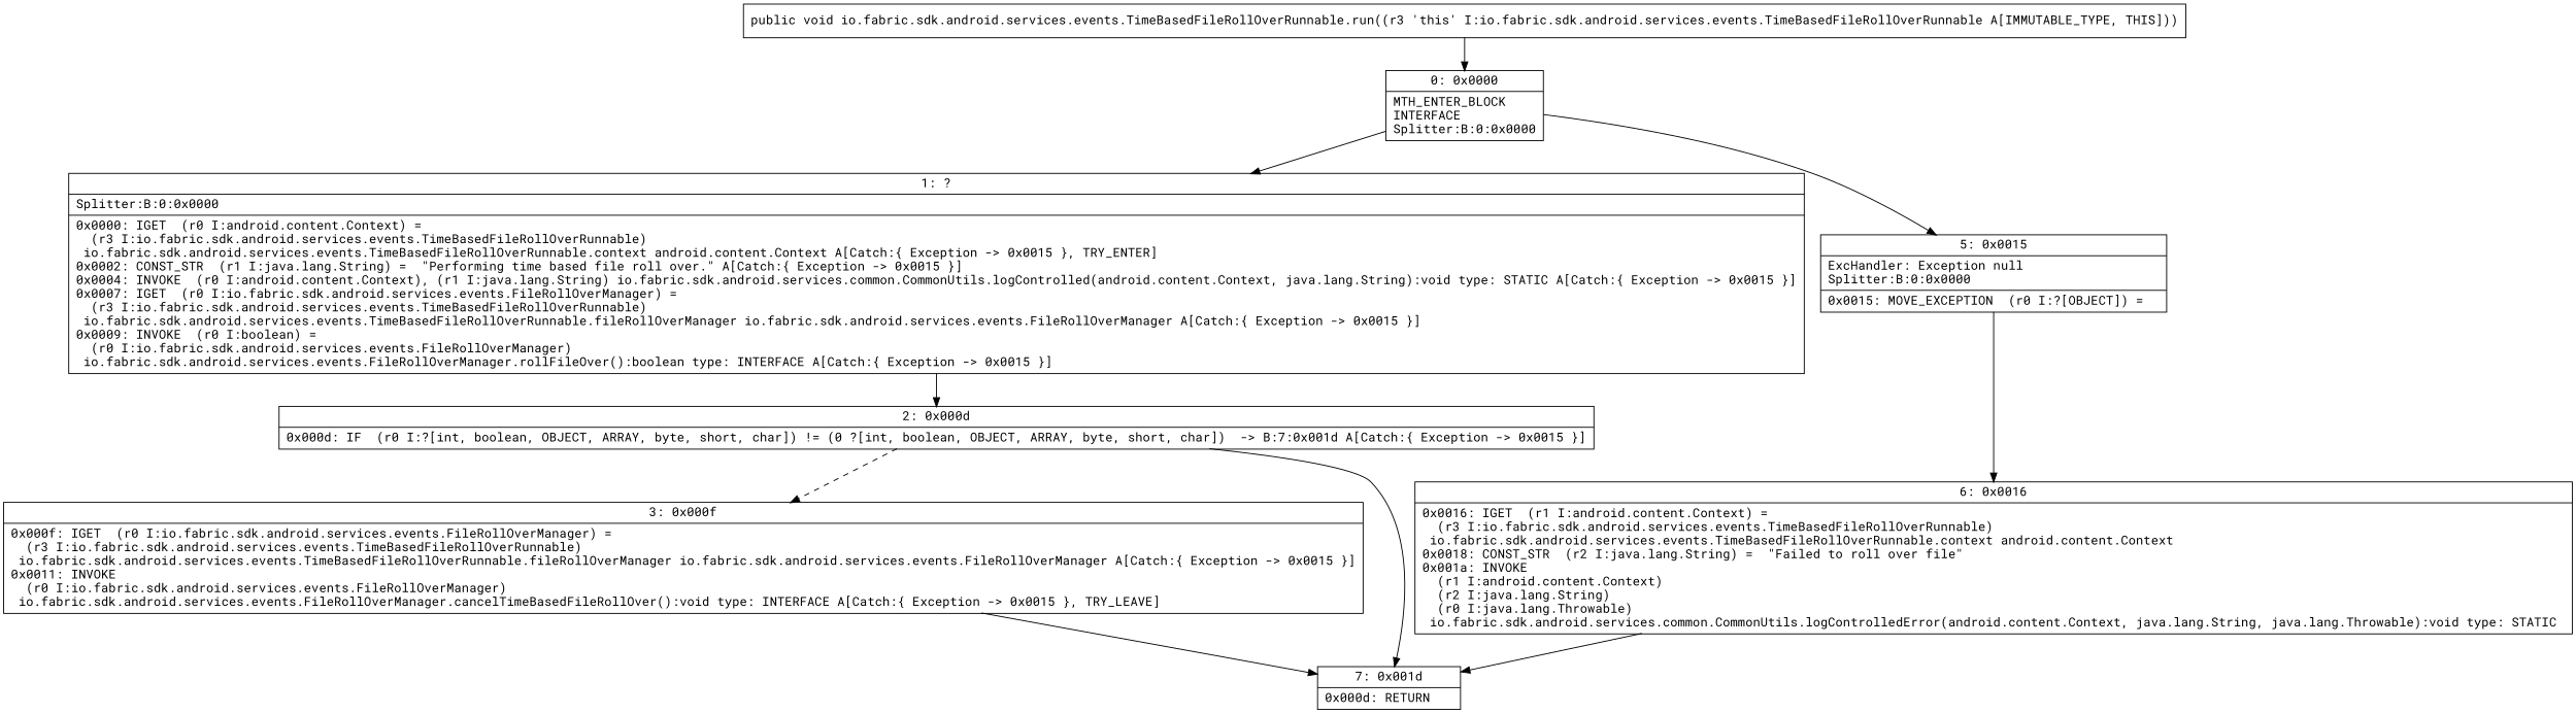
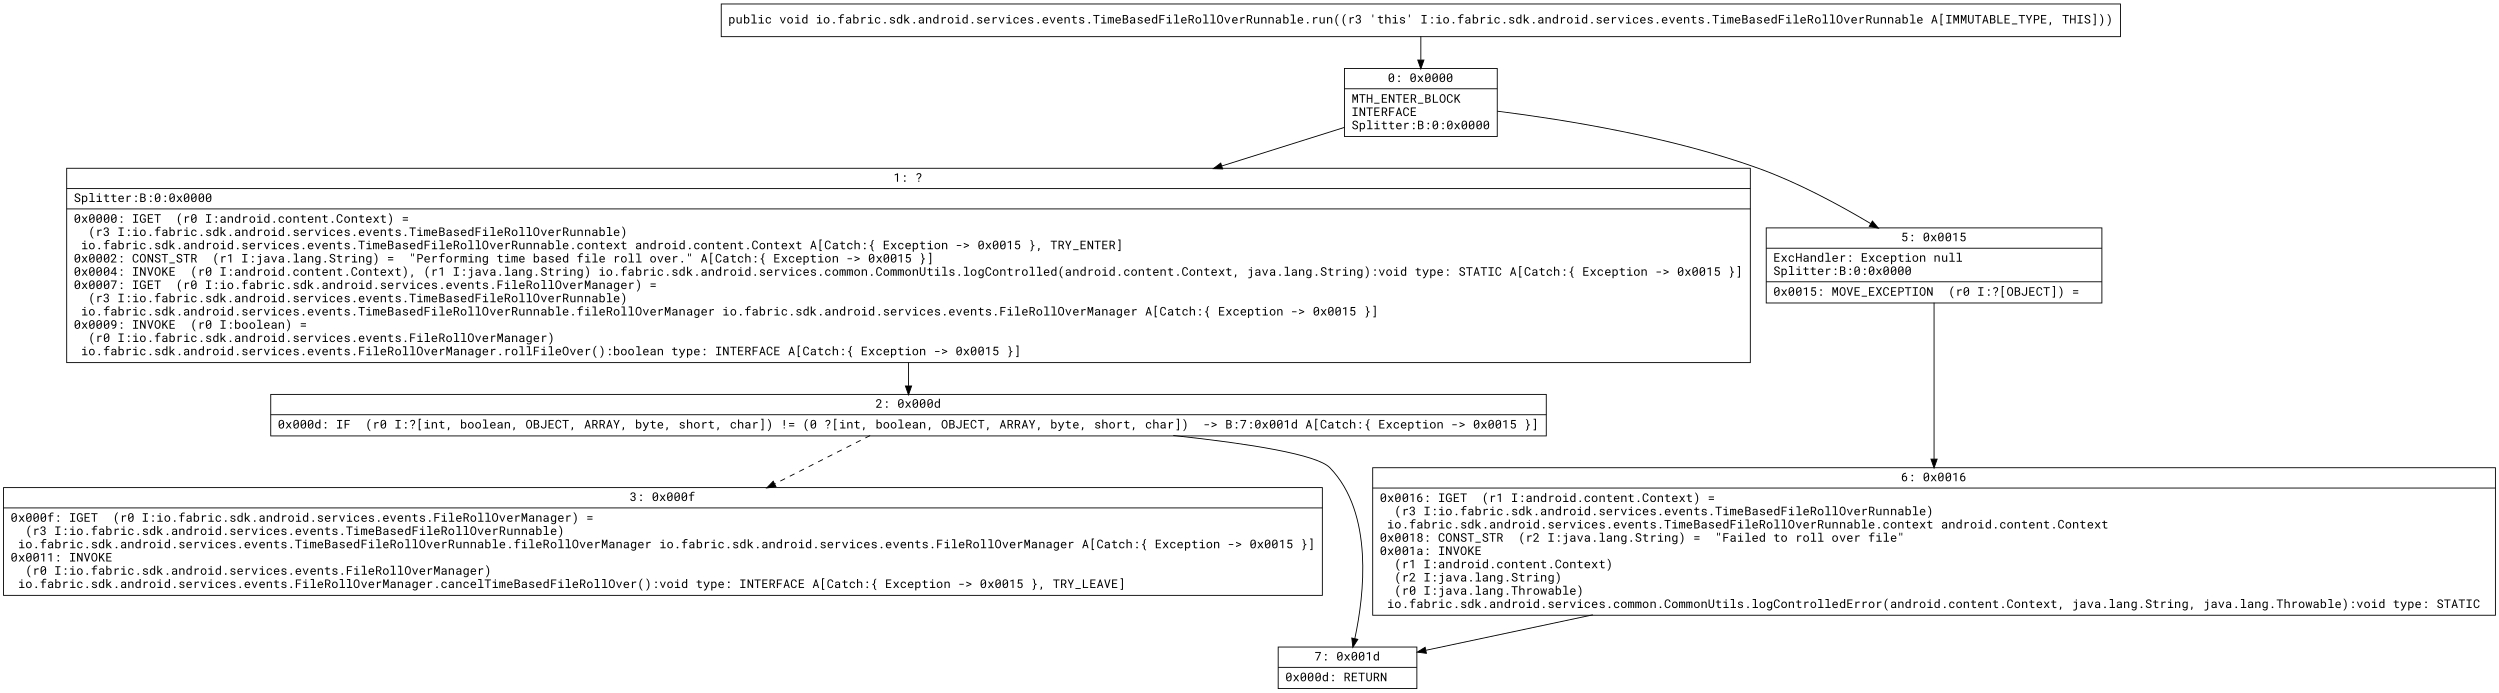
  digraph {
    fontname="Roboto Mono"
    node [fontname="Roboto Mono" shape=record]
    edge [fontname="Roboto Mono"]
    n1 [label="{0\:\ 0x0000|MTH_ENTER_BLOCK\lINTERFACE\lSplitter:B:0:0x0000\l}"]
    n2 [label="{1\:\ ?|Splitter:B:0:0x0000\l|0x0000: IGET  (r0 I:android.content.Context) = \l  (r3 I:io.fabric.sdk.android.services.events.TimeBasedFileRollOverRunnable)\l io.fabric.sdk.android.services.events.TimeBasedFileRollOverRunnable.context android.content.Context A[Catch:\{ Exception \-\> 0x0015 \}, TRY_ENTER]\l0x0002: CONST_STR  (r1 I:java.lang.String) =  \"Performing time based file roll over.\" A[Catch:\{ Exception \-\> 0x0015 \}]\l0x0004: INVOKE  (r0 I:android.content.Context), (r1 I:java.lang.String) io.fabric.sdk.android.services.common.CommonUtils.logControlled(android.content.Context, java.lang.String):void type: STATIC A[Catch:\{ Exception \-\> 0x0015 \}]\l0x0007: IGET  (r0 I:io.fabric.sdk.android.services.events.FileRollOverManager) = \l  (r3 I:io.fabric.sdk.android.services.events.TimeBasedFileRollOverRunnable)\l io.fabric.sdk.android.services.events.TimeBasedFileRollOverRunnable.fileRollOverManager io.fabric.sdk.android.services.events.FileRollOverManager A[Catch:\{ Exception \-\> 0x0015 \}]\l0x0009: INVOKE  (r0 I:boolean) = \l  (r0 I:io.fabric.sdk.android.services.events.FileRollOverManager)\l io.fabric.sdk.android.services.events.FileRollOverManager.rollFileOver():boolean type: INTERFACE A[Catch:\{ Exception \-\> 0x0015 \}]\l}"]
    n3 [label="{5\:\ 0x0015|ExcHandler: Exception null\lSplitter:B:0:0x0000\l|0x0015: MOVE_EXCEPTION  (r0 I:?[OBJECT]) =  \l}"]
    n4 [label="{2\:\ 0x000d|0x000d: IF  (r0 I:?[int, boolean, OBJECT, ARRAY, byte, short, char]) != (0 ?[int, boolean, OBJECT, ARRAY, byte, short, char])  \-\> B:7:0x001d A[Catch:\{ Exception \-\> 0x0015 \}]\l}"]
    n5 [label="{6\:\ 0x0016|0x0016: IGET  (r1 I:android.content.Context) = \l  (r3 I:io.fabric.sdk.android.services.events.TimeBasedFileRollOverRunnable)\l io.fabric.sdk.android.services.events.TimeBasedFileRollOverRunnable.context android.content.Context \l0x0018: CONST_STR  (r2 I:java.lang.String) =  \"Failed to roll over file\" \l0x001a: INVOKE  \l  (r1 I:android.content.Context)\l  (r2 I:java.lang.String)\l  (r0 I:java.lang.Throwable)\l io.fabric.sdk.android.services.common.CommonUtils.logControlledError(android.content.Context, java.lang.String, java.lang.Throwable):void type: STATIC \l}"]
    n6 [label="{3\:\ 0x000f|0x000f: IGET  (r0 I:io.fabric.sdk.android.services.events.FileRollOverManager) = \l  (r3 I:io.fabric.sdk.android.services.events.TimeBasedFileRollOverRunnable)\l io.fabric.sdk.android.services.events.TimeBasedFileRollOverRunnable.fileRollOverManager io.fabric.sdk.android.services.events.FileRollOverManager A[Catch:\{ Exception \-\> 0x0015 \}]\l0x0011: INVOKE  \l  (r0 I:io.fabric.sdk.android.services.events.FileRollOverManager)\l io.fabric.sdk.android.services.events.FileRollOverManager.cancelTimeBasedFileRollOver():void type: INTERFACE A[Catch:\{ Exception \-\> 0x0015 \}, TRY_LEAVE]\l}"]
    n7 [label="{7\:\ 0x001d|0x000d: RETURN   \l}"]
    n8 [label="{public void io.fabric.sdk.android.services.events.TimeBasedFileRollOverRunnable.run((r3 'this' I:io.fabric.sdk.android.services.events.TimeBasedFileRollOverRunnable A[IMMUTABLE_TYPE, THIS])) }"]
    n1 -> n2
    n1 -> n3
    n2 -> n4
    n3 -> n5
    n4 -> n6 [style=dashed]
    n4 -> n7
    n5 -> n7
-   n6 -> n7
    n8 -> n1
  }
